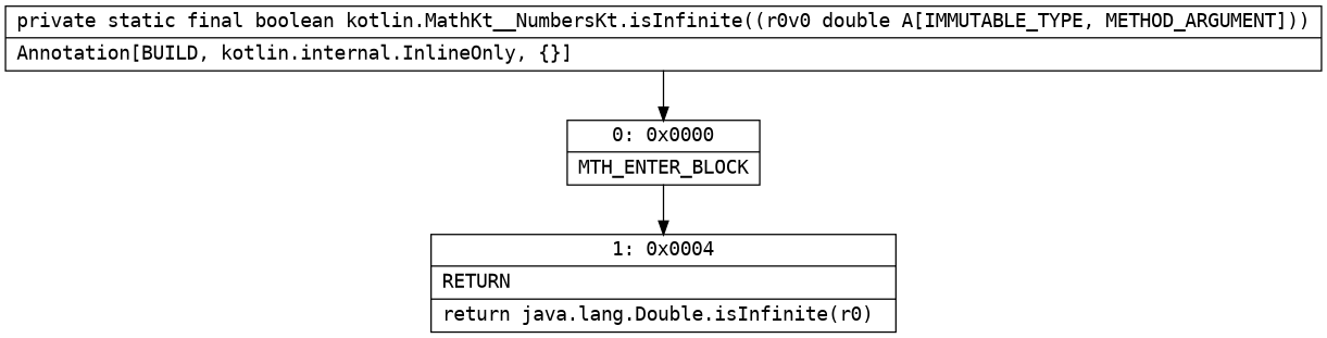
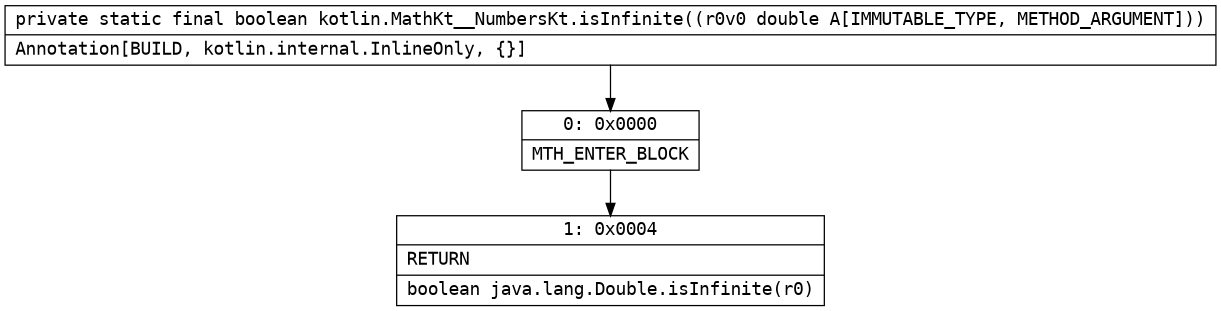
  digraph {
    fontname="DejaVu Sans Mono"
    node [shape=record fontname="DejaVu Sans Mono"]
    edge [fontname="DejaVu Sans Mono"]
    n1 [label="{0\:\ 0x0000|MTH_ENTER_BLOCK\l}"]
-   n2 [label="{1\:\ 0x0004|RETURN\l|return java.lang.Double.isInfinite(r0)\l}"]
+   n2 [label="{1\:\ 0x0004|RETURN\l|boolean java.lang.Double.isInfinite(r0)\l}"]
    n3 [label="{private static final boolean kotlin.MathKt__NumbersKt.isInfinite((r0v0 double A[IMMUTABLE_TYPE, METHOD_ARGUMENT]))  | Annotation[BUILD, kotlin.internal.InlineOnly, \{\}]\l}"]
    n1 -> n2
    n3 -> n1
  }
